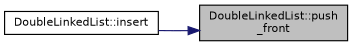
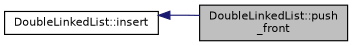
  digraph {
    rankdir=RL
    node [color=black fontname=Helvetica fontsize=10 shape=record style=filled]
    n1 [fillcolor=grey75 fontcolor=black height=0.2 label="DoubleLinkedList::push\l_front" width=0.4]
    n2 [fillcolor=white height=0.2 label="DoubleLinkedList::insert" width=0.4]
-   n1 -> n2 [color=midnightblue dir=back fontname=Helvetica fontsize=10 labelfontname=Helvetica labelfontsize=10 style=solid]
+   n2 -> n1 [color=midnightblue dir=back fontname=Helvetica fontsize=10 labelfontname=Helvetica labelfontsize=10 style=solid]
  }
